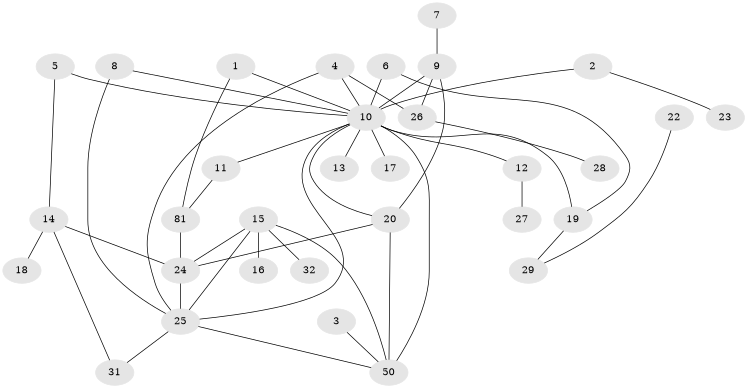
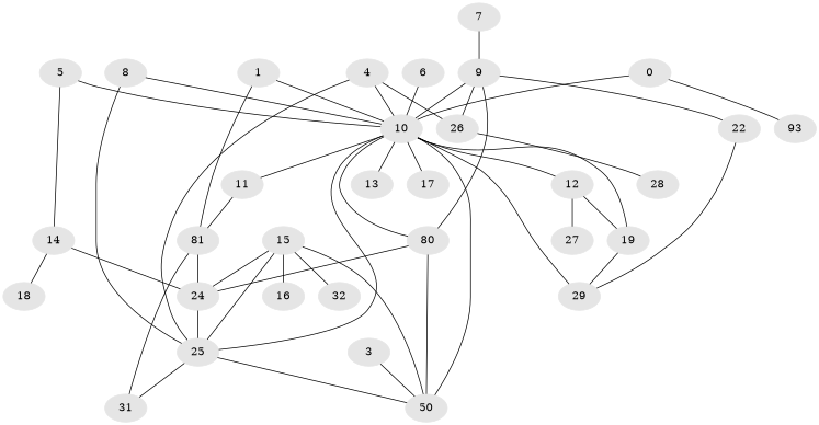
  graph {
    node [color=gray90 style=filled]
    edge [weight=1.0]
    1
    10
    n3 [label=81]
    n4 [label=50]
    25
    19
-   20
+   20 [label=80]
    11
    12
    13
    17
    29
    24
-   2
-   23
+   2 [label=0]
+   23 [label=93]
    3
    4
    26
    31
    28
    5
    14
    18
    6
    7
    9
    22
    8
    27
    15
    16
    32
    1 -- 10
    1 -- n3
    10 -- n4
    10 -- 25
    10 -- 19
    10 -- 20
    10 -- 11
    10 -- 12
    10 -- 13
    10 -- 17
+   10 -- 29 [weight=2.0]
    n3 -- 24
    25 -- n4
    25 -- 31
    19 -- 29
    20 -- n4 [weight=2.0]
    20 -- 24
    11 -- n3
    12 -- 27
    24 -- 25
    2 -- 10
    2 -- 23
    3 -- n4
    4 -- 10
    4 -- 25
    4 -- 26
    26 -- 28
    5 -- 10
    5 -- 14
    14 -- 24
-   14 -- 31
+   n3 -- 31
    14 -- 18
    6 -- 10
-   6 -- 19
+   12 -- 19
    7 -- 9
    9 -- 10
    9 -- 20
    9 -- 26 [weight=2.0]
+   9 -- 22
    22 -- 29
    8 -- 10
    8 -- 25
    15 -- n4
    15 -- 25
    15 -- 24
    15 -- 16
    15 -- 32
  }
